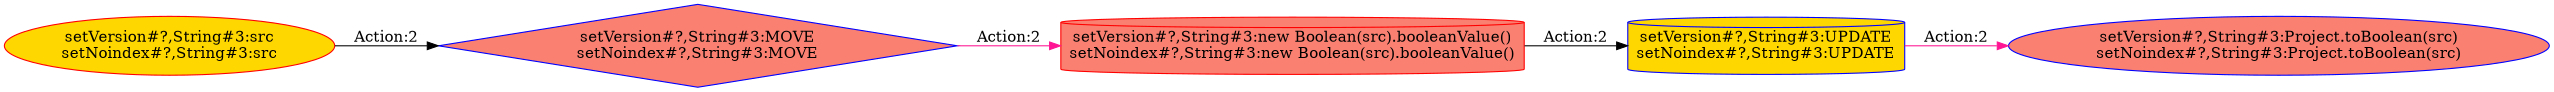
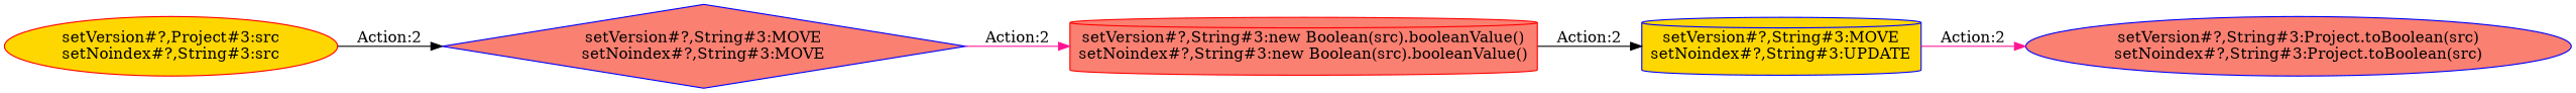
  digraph {
    rankdir=LR
    node [color=blue fillcolor=salmon shape=cylinder style=filled]
    edge [color=deeppink]
-   n1 [fillcolor=gold label="setVersion#?,String#3:UPDATE\nsetNoindex#?,String#3:UPDATE"]
+   n1 [fillcolor=gold label="setVersion#?,String#3:MOVE\nsetNoindex#?,String#3:UPDATE"]
    n2 [label="setVersion#?,String#3:Project.toBoolean(src)\nsetNoindex#?,String#3:Project.toBoolean(src)" shape=ellipse]
    n3 [color=red label="setVersion#?,String#3:new Boolean(src).booleanValue()\nsetNoindex#?,String#3:new Boolean(src).booleanValue()"]
    n4 [label="setVersion#?,String#3:MOVE\nsetNoindex#?,String#3:MOVE" shape=diamond]
-   n5 [color=red fillcolor=gold label="setVersion#?,String#3:src\nsetNoindex#?,String#3:src" shape=ellipse]
+   n5 [color=red fillcolor=gold label="setVersion#?,Project#3:src\nsetNoindex#?,String#3:src" shape=ellipse]
    n1 -> n2 [label="Action:2"]
    n3 -> n1 [color=black label="Action:2"]
    n4 -> n3 [label="Action:2"]
    n5 -> n4 [color=black label="Action:2"]
  }
